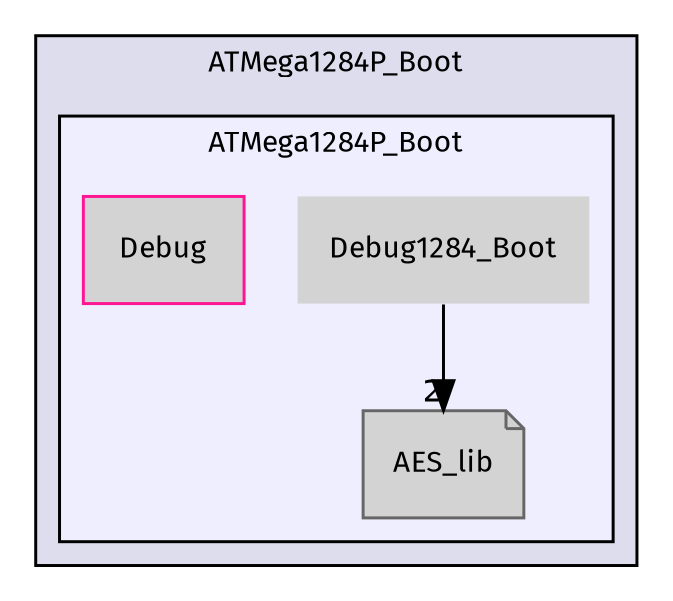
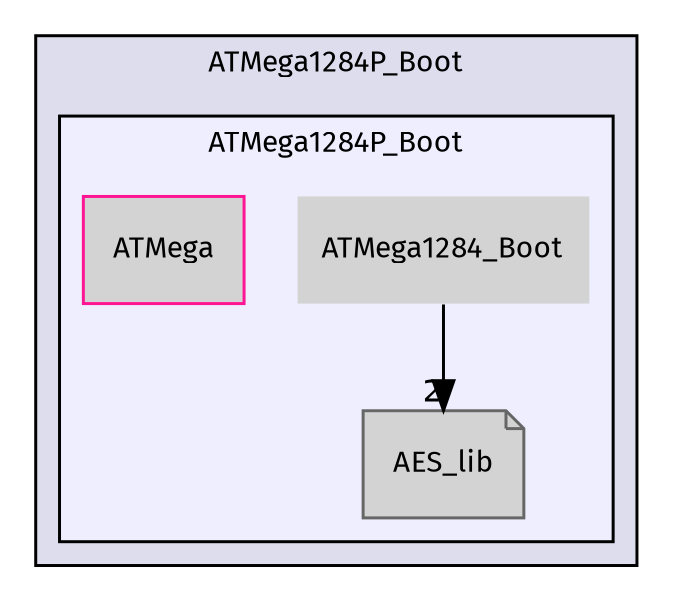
  digraph {
    compound=true
    fontname="Fira Sans"
    node [fontname="Fira Sans" fontsize=10 style=filled fillcolor=lightgrey]
-   n1 [label=Debug1284_Boot shape=plaintext color=darkgreen]
+   n1 [label=ATMega1284_Boot shape=plaintext color=darkgreen]
    n2 [color=gray40 label=AES_lib shape=note]
-   n3 [color=deeppink label=Debug shape=box]
+   n3 [color=deeppink label=ATMega shape=box]
    subgraph cluster_1 {
      bgcolor="#ddddee"
      fontsize=10
      label=ATMega1284P_Boot
      pencolor=black
      subgraph cluster_2 {
        bgcolor="#eeeeff"
        fontsize=10
        pencolor=black
        n1
        n2
        n3
      }
    }
    n1 -> n2 [headlabel=2 labeldistance=1.5 labelfontname=Helvetica labelfontsize=10 fontname="Fira Sans"]
  }
